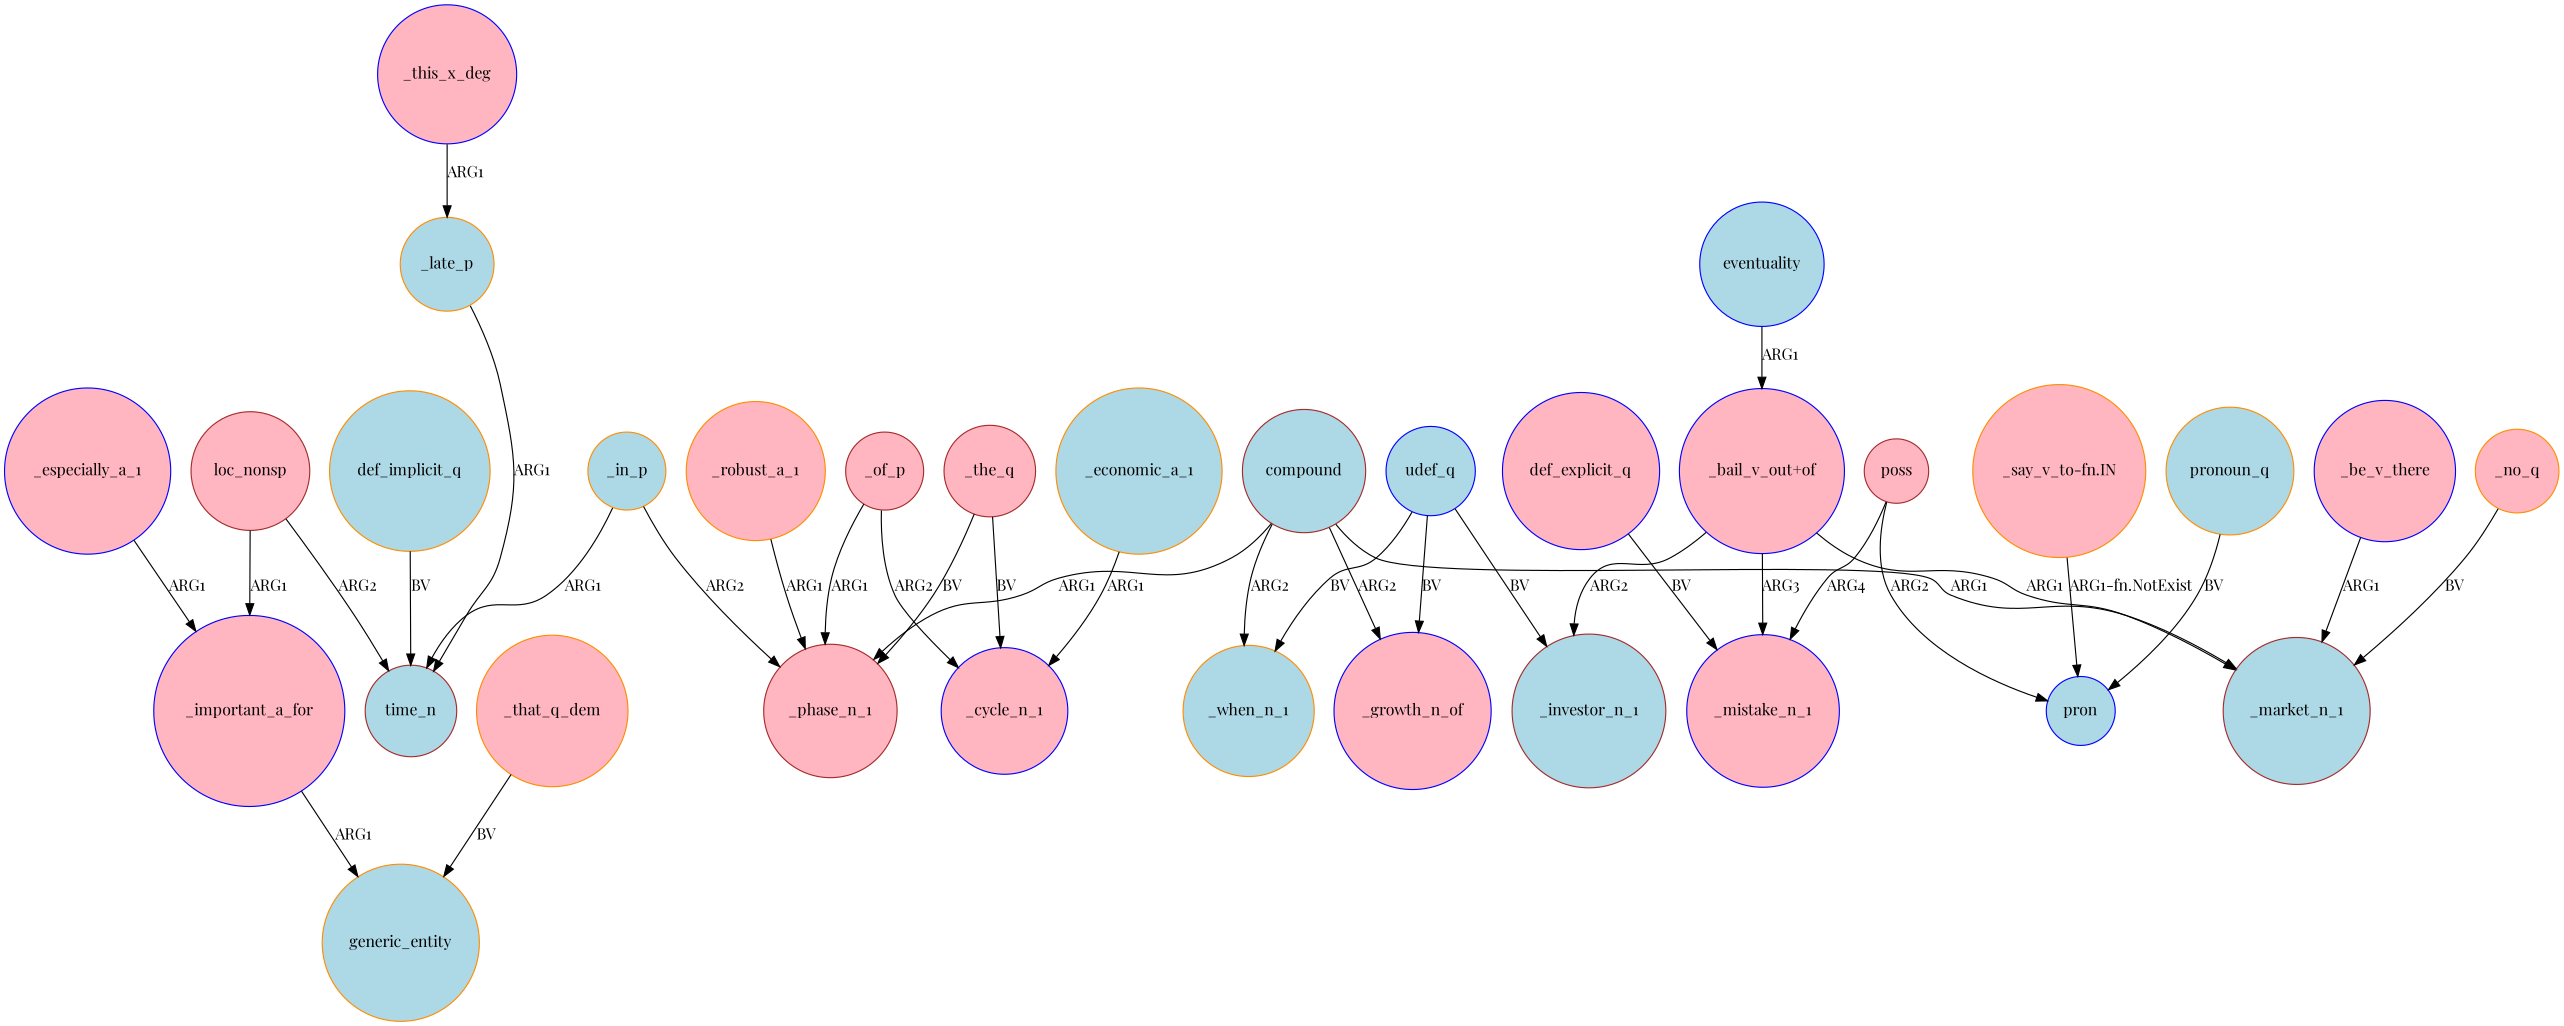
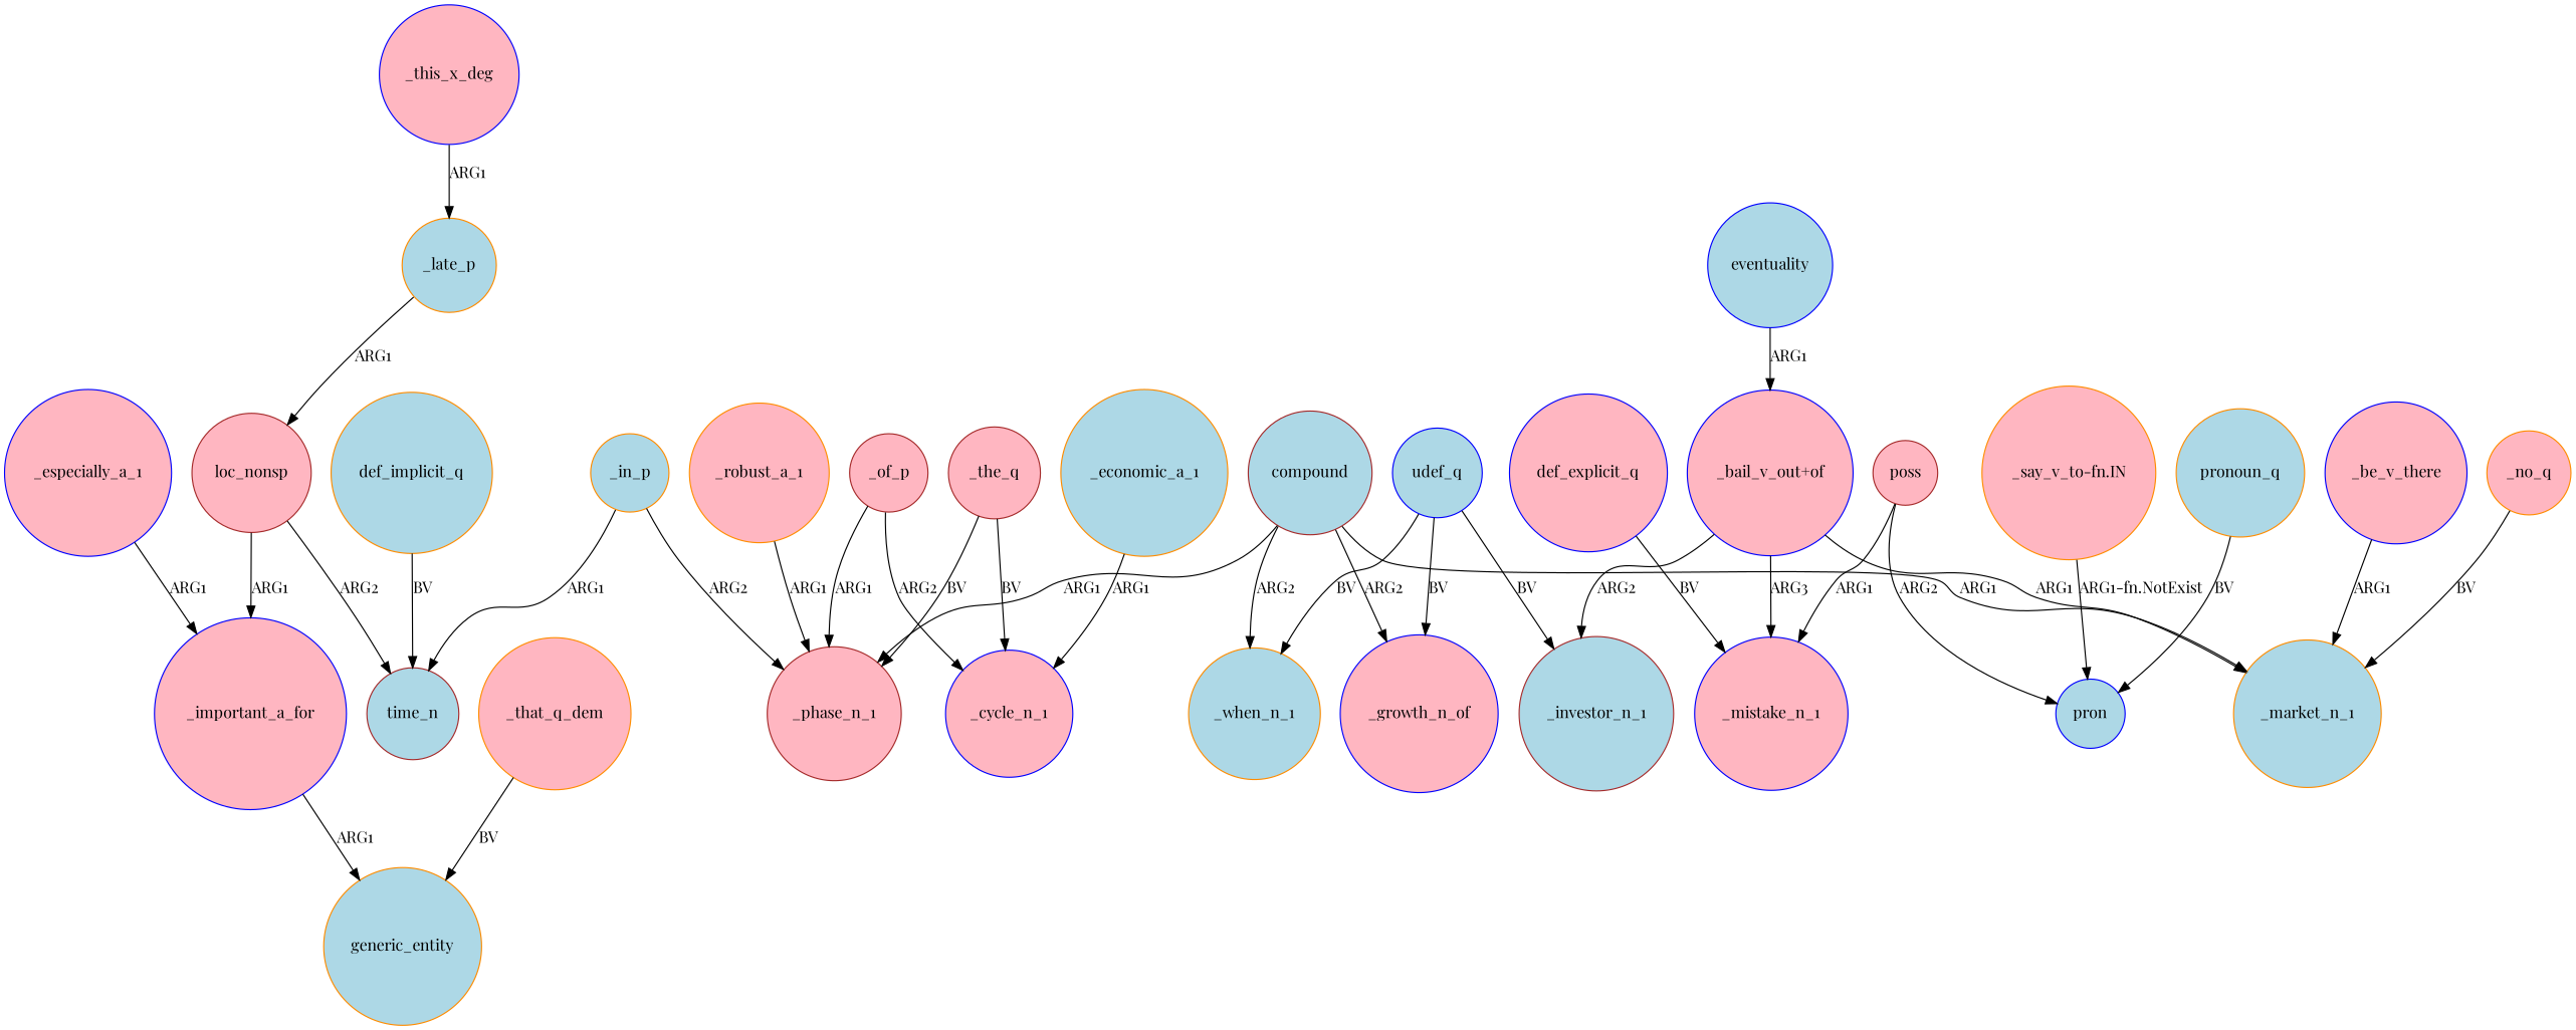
  digraph {
    fontname="Playfair Display"
    node [color=darkorange fillcolor=lightpink fontname="Playfair Display" shape=circle style=filled]
    edge [fontname="Playfair Display"]
    _late_p [fillcolor=lightblue]
    time_n [color=brown fillcolor=lightblue]
    _especially_a_1 [color=blue]
    _important_a_for [color=blue]
    generic_entity [fillcolor=lightblue]
    _of_p [color=brown]
    _phase_n_1 [color=brown]
    _cycle_n_1 [color=blue]
    loc_nonsp [color=brown]
    poss [color=brown]
    pron [color=blue fillcolor=lightblue]
    _mistake_n_1 [color=blue]
    udef_q [color=blue fillcolor=lightblue]
    _investor_n_1 [color=brown fillcolor=lightblue]
    _growth_n_of [color=blue]
    n16 [fillcolor=lightblue label=_when_n_1]
    _that_q_dem
    _in_p [fillcolor=lightblue]
    "_say_v_to-fn.IN"
    compound [color=brown fillcolor=lightblue]
-   _market_n_1 [color=brown fillcolor=lightblue]
+   _market_n_1 [fillcolor=lightblue]
    def_explicit_q [color=blue]
    _robust_a_1
    _the_q [color=brown]
    pronoun_q [fillcolor=lightblue]
    _be_v_there [color=blue]
    "_bail_v_out+of" [color=blue]
    eventuality [color=blue fillcolor=lightblue]
    _no_q
    _this_x_deg [color=blue]
    _economic_a_1 [fillcolor=lightblue]
    def_implicit_q [fillcolor=lightblue]
-   _late_p -> time_n [label=ARG1]
+   _late_p -> loc_nonsp [label=ARG1]
    _especially_a_1 -> _important_a_for [label=ARG1]
    _important_a_for -> generic_entity [label=ARG1]
    _of_p -> _phase_n_1 [label=ARG1]
    _of_p -> _cycle_n_1 [label=ARG2]
    loc_nonsp -> time_n [label=ARG2]
    loc_nonsp -> _important_a_for [label=ARG1]
    poss -> pron [label=ARG2]
-   poss -> _mistake_n_1 [label=ARG4]
+   poss -> _mistake_n_1 [label=ARG1]
    udef_q -> _investor_n_1 [label=BV]
    udef_q -> _growth_n_of [label=BV]
    udef_q -> n16 [label=BV]
    _that_q_dem -> generic_entity [label=BV]
    _in_p -> time_n [label=ARG1]
    _in_p -> _phase_n_1 [label=ARG2]
    "_say_v_to-fn.IN" -> pron [label="ARG1-fn.NotExist"]
    compound -> _phase_n_1 [label=ARG1]
    compound -> _growth_n_of [label=ARG2]
    compound -> n16 [label=ARG2]
    compound -> _market_n_1 [label=ARG1]
    def_explicit_q -> _mistake_n_1 [label=BV]
    _robust_a_1 -> _phase_n_1 [label=ARG1]
    _the_q -> _phase_n_1 [label=BV]
    _the_q -> _cycle_n_1 [label=BV]
    pronoun_q -> pron [label=BV]
    _be_v_there -> _market_n_1 [label=ARG1]
    "_bail_v_out+of" -> _mistake_n_1 [label=ARG3]
    "_bail_v_out+of" -> _investor_n_1 [label=ARG2]
    "_bail_v_out+of" -> _market_n_1 [label=ARG1]
    eventuality -> "_bail_v_out+of" [label=ARG1]
    _no_q -> _market_n_1 [label=BV]
    _this_x_deg -> _late_p [label=ARG1]
    _economic_a_1 -> _cycle_n_1 [label=ARG1]
    def_implicit_q -> time_n [label=BV]
  }
